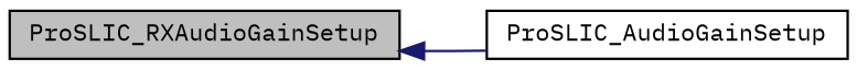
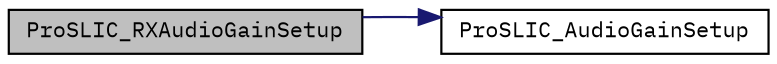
  digraph {
    rankdir=LR
    fontname="IBM Plex Mono"
    node [color=black fontname="IBM Plex Mono" fontsize=10 shape=record style=filled]
    n1 [fillcolor=grey75 fontcolor=black height=0.2 label=ProSLIC_RXAudioGainSetup width=0.4]
    n2 [fillcolor=white height=0.2 label=ProSLIC_AudioGainSetup width=0.4]
-   n1 -> n2 [color=midnightblue dir=back fontname="IBM Plex Mono" fontsize=10 labelfontname=Helvetica labelfontsize=10 style=solid]
+   n2 -> n1 [color=midnightblue dir=back fontname="IBM Plex Mono" fontsize=10 labelfontname=Helvetica labelfontsize=10 style=solid]
  }
